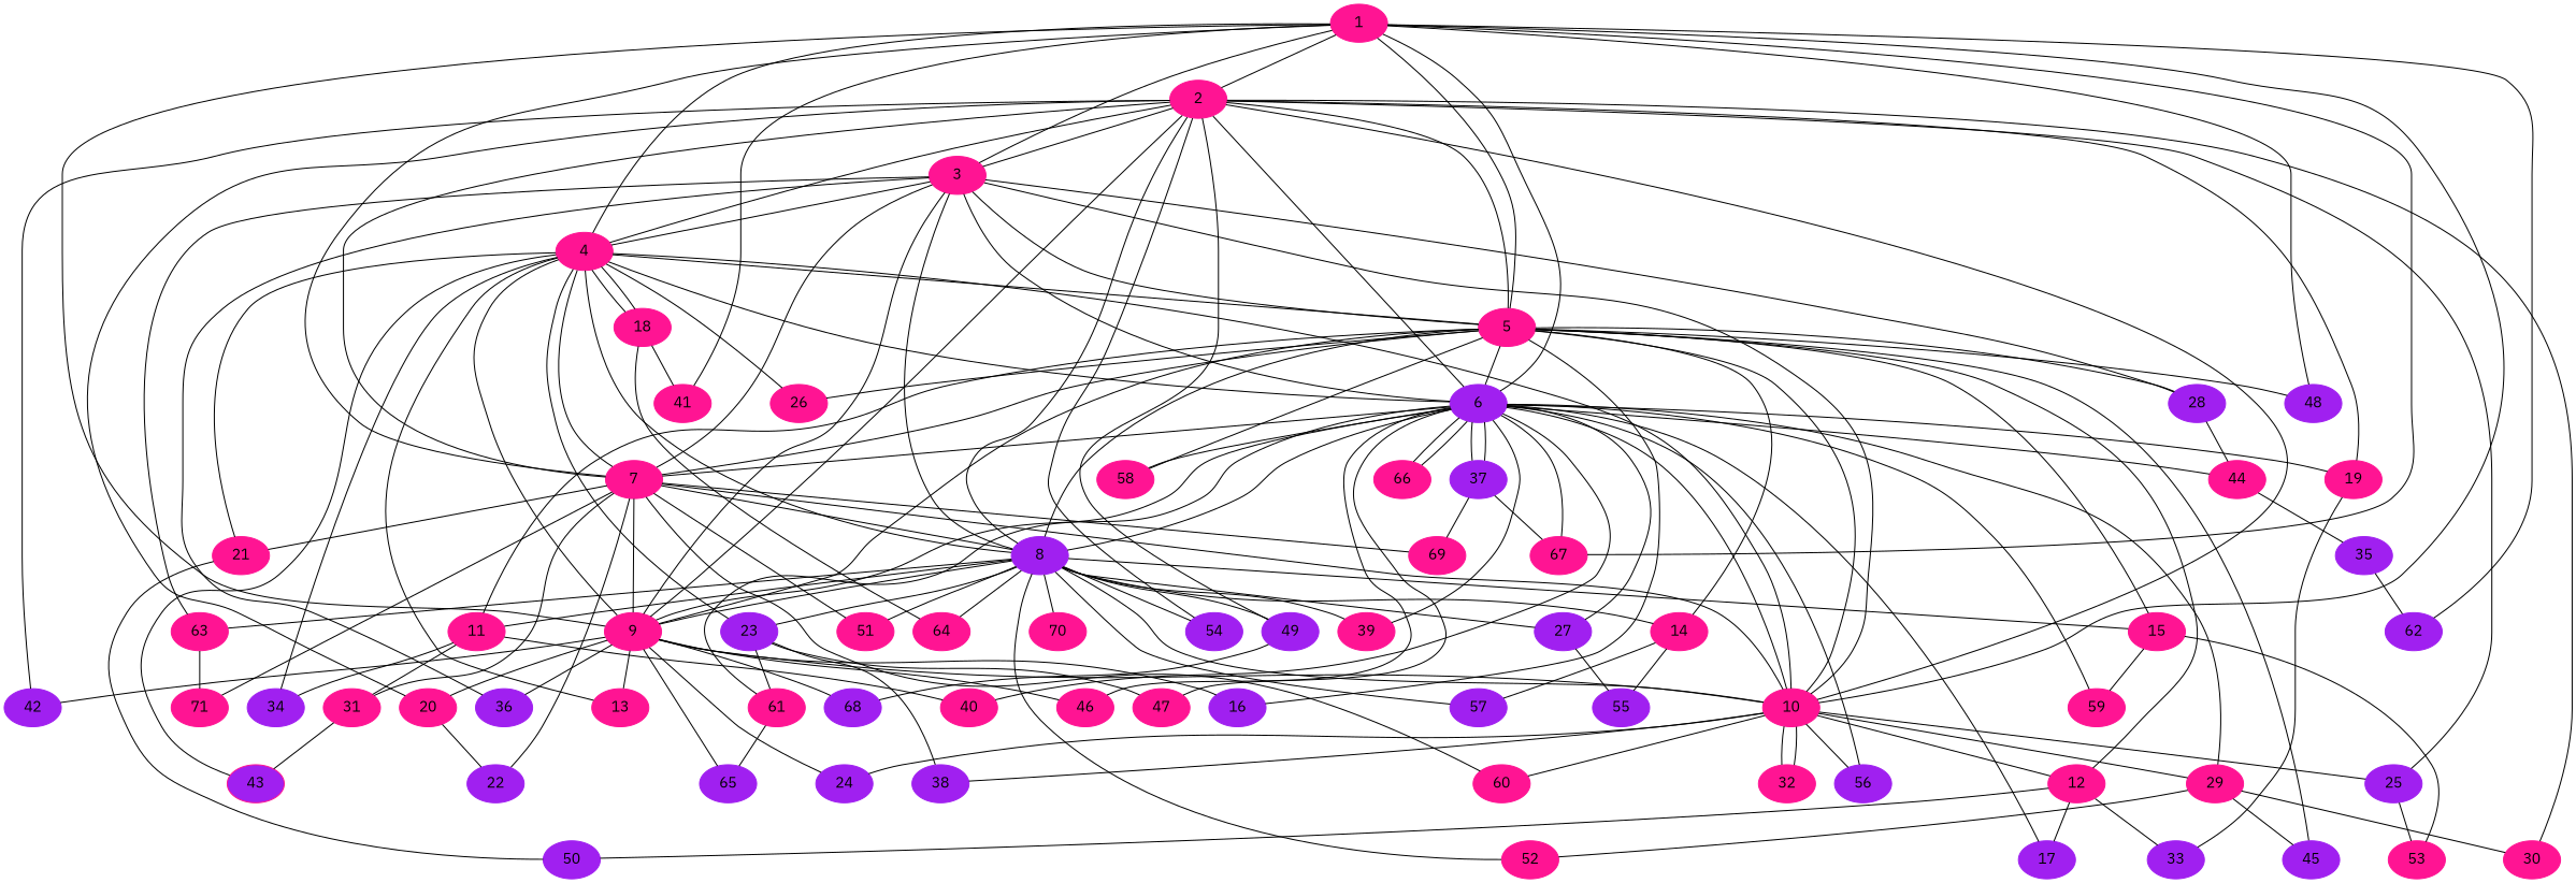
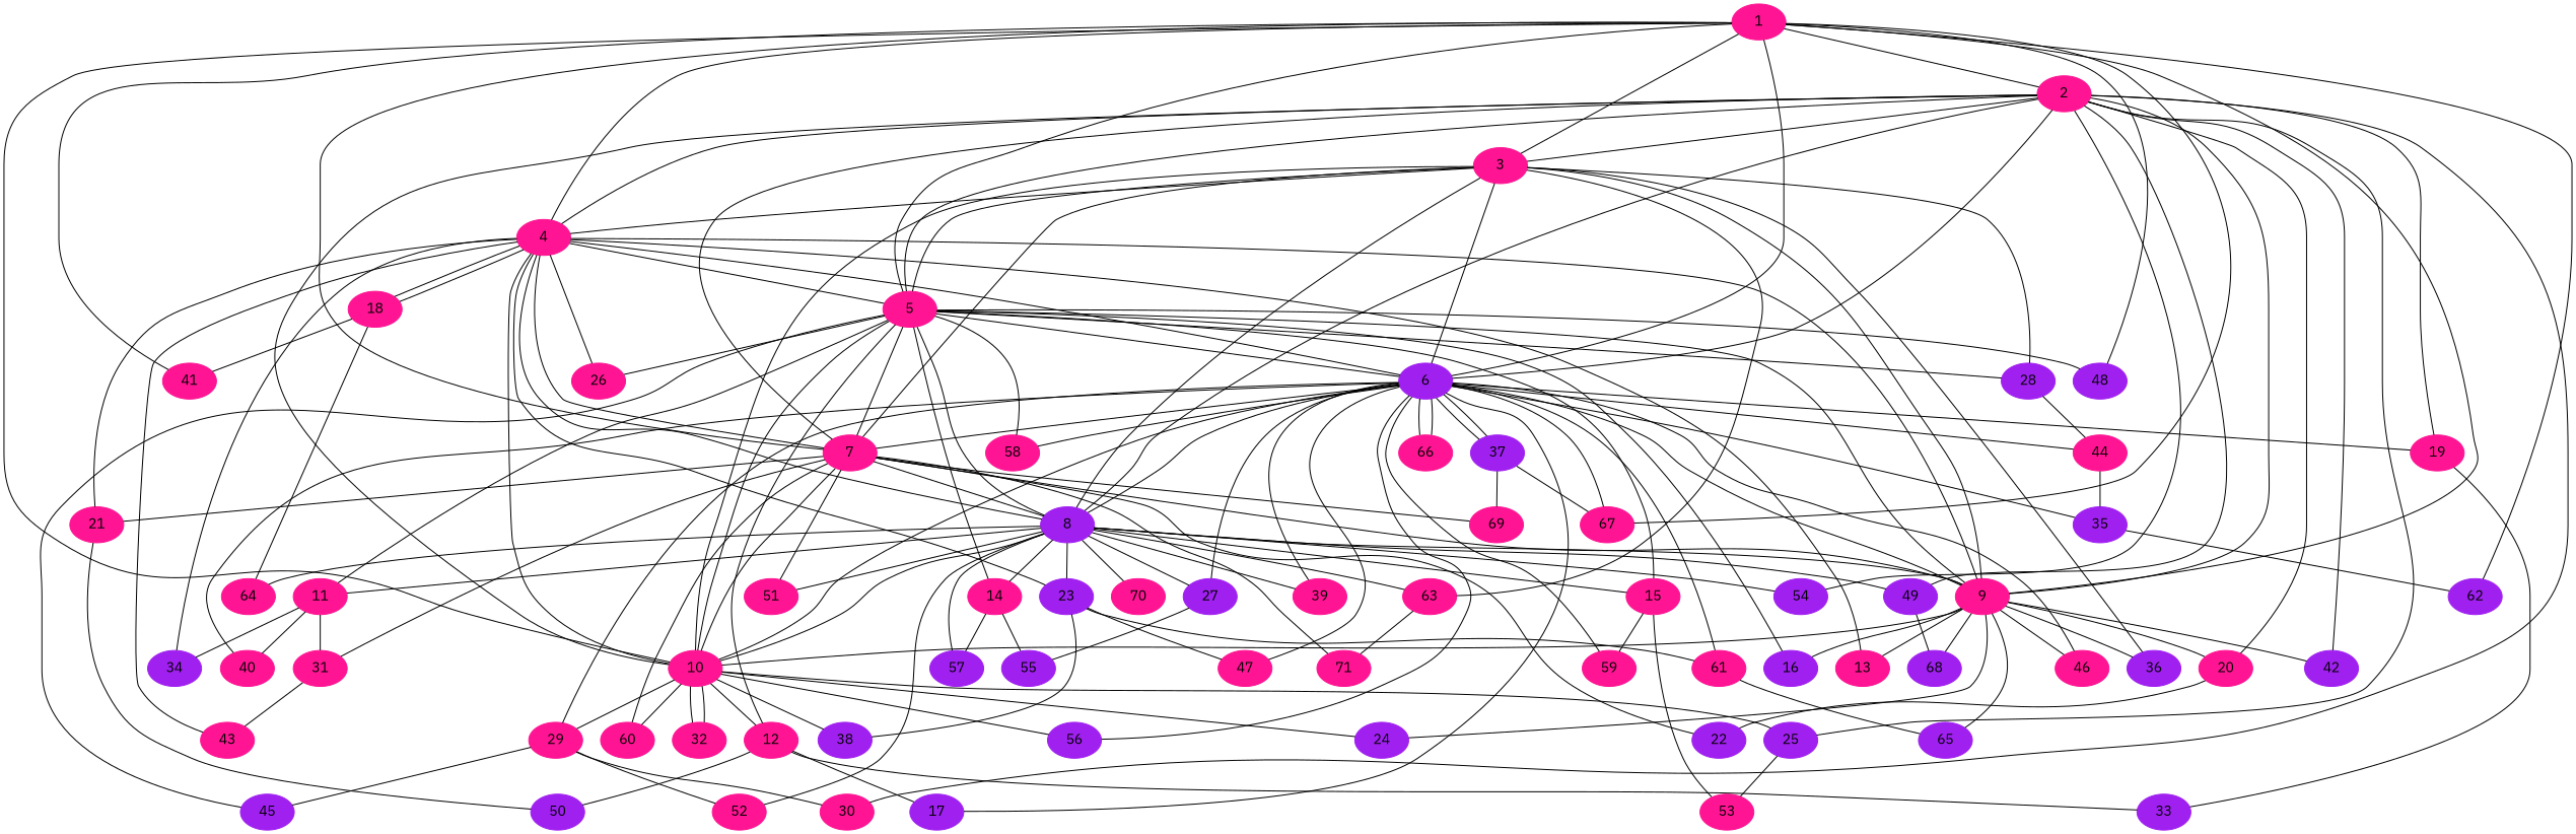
  graph {
    fontname="IBM Plex Sans"
    node [color=deeppink fontname="IBM Plex Sans" style=filled]
    edge [fontname="IBM Plex Sans"]
    1
    2
    3
    4
    5
    6 [color=purple]
    7
    9
    10
    41
    48 [color=purple]
    62 [color=purple]
    67
    8 [color=purple]
    19
    20
    25 [color=purple]
    30
    42 [color=purple]
    49 [color=purple]
    54 [color=purple]
    28 [color=purple]
    36 [color=purple]
    63
    13
    18
    21
    23 [color=purple]
    26
    34 [color=purple]
-   43 [fillcolor=purple]
+   43
    11
    12
    14
    15
    16 [color=purple]
    45 [color=purple]
    58
    17 [color=purple]
    27 [color=purple]
    29
    35 [color=purple]
    37 [color=purple]
    39
    40
    44
    46
    47
    56 [color=purple]
    59
    61
    66
    22 [color=purple]
    31
    51
    60
    69
    71
    70
    52
    57 [color=purple]
    64
    24 [color=purple]
    65 [color=purple]
    68 [color=purple]
    32
    38 [color=purple]
    33 [color=purple]
    53
    50 [color=purple]
    55 [color=purple]
    1 -- 2
    1 -- 3
    1 -- 4
    1 -- 5
    1 -- 6
    1 -- 7
    1 -- 9
    1 -- 10
    1 -- 41
    1 -- 48
    1 -- 62
    1 -- 67
    2 -- 3
    2 -- 4
    2 -- 5
    2 -- 6
    2 -- 7
    2 -- 9
    2 -- 10
    2 -- 8
    2 -- 19
    2 -- 20
    2 -- 25
    2 -- 30
    2 -- 42
    2 -- 49
    2 -- 54
    3 -- 4
    3 -- 5
    3 -- 6
    3 -- 7
    3 -- 9
    3 -- 10
    3 -- 8
    3 -- 28
    3 -- 36
    3 -- 63
    4 -- 5
    4 -- 6
    4 -- 7
    4 -- 9
    4 -- 10
    4 -- 8
    4 -- 13
    4 -- 18
    4 -- 18
    4 -- 21
    4 -- 23
    4 -- 26
    4 -- 34
    4 -- 43
    5 -- 6
    5 -- 7
    5 -- 9
    5 -- 10
    5 -- 48
    5 -- 8
    5 -- 28
    5 -- 26
    5 -- 11
    5 -- 12
    5 -- 14
    5 -- 15
    5 -- 16
    5 -- 45
    5 -- 58
    6 -- 7
    6 -- 9
    6 -- 10
    6 -- 67
    6 -- 8
    6 -- 19
    6 -- 58
    6 -- 17
    6 -- 27
    6 -- 29
+   6 -- 35
    6 -- 37
    6 -- 37
    6 -- 39
    6 -- 40
    6 -- 44
    6 -- 46
    6 -- 47
    6 -- 56
    6 -- 59
    6 -- 61
    6 -- 66
    6 -- 66
    7 -- 9
    7 -- 10
    7 -- 8
    7 -- 21
    7 -- 22
    7 -- 31
    7 -- 51
    7 -- 60
    7 -- 69
    7 -- 71
    9 -- 10
    9 -- 20
    9 -- 42
    9 -- 36
    9 -- 13
    9 -- 16
    9 -- 46
    9 -- 24
    9 -- 65
    9 -- 68
    10 -- 25
    10 -- 12
    10 -- 29
    10 -- 56
    10 -- 60
    10 -- 24
    10 -- 32
    10 -- 32
    10 -- 38
    8 -- 9
    8 -- 10
    8 -- 49
    8 -- 54
    8 -- 63
    8 -- 23
    8 -- 11
    8 -- 14
    8 -- 15
    8 -- 27
    8 -- 39
    8 -- 51
    8 -- 70
    8 -- 52
    8 -- 57
    8 -- 64
    19 -- 33
    20 -- 22
    25 -- 53
    49 -- 68
    28 -- 44
    63 -- 71
    18 -- 41
    18 -- 64
    21 -- 50
    23 -- 47
    23 -- 61
    23 -- 38
    11 -- 34
    11 -- 40
    11 -- 31
    12 -- 17
    12 -- 33
    12 -- 50
    14 -- 57
    14 -- 55
    15 -- 59
    15 -- 53
    27 -- 55
    29 -- 30
    29 -- 45
    29 -- 52
    35 -- 62
    37 -- 67
    37 -- 69
    44 -- 35
    61 -- 65
    31 -- 43
  }
